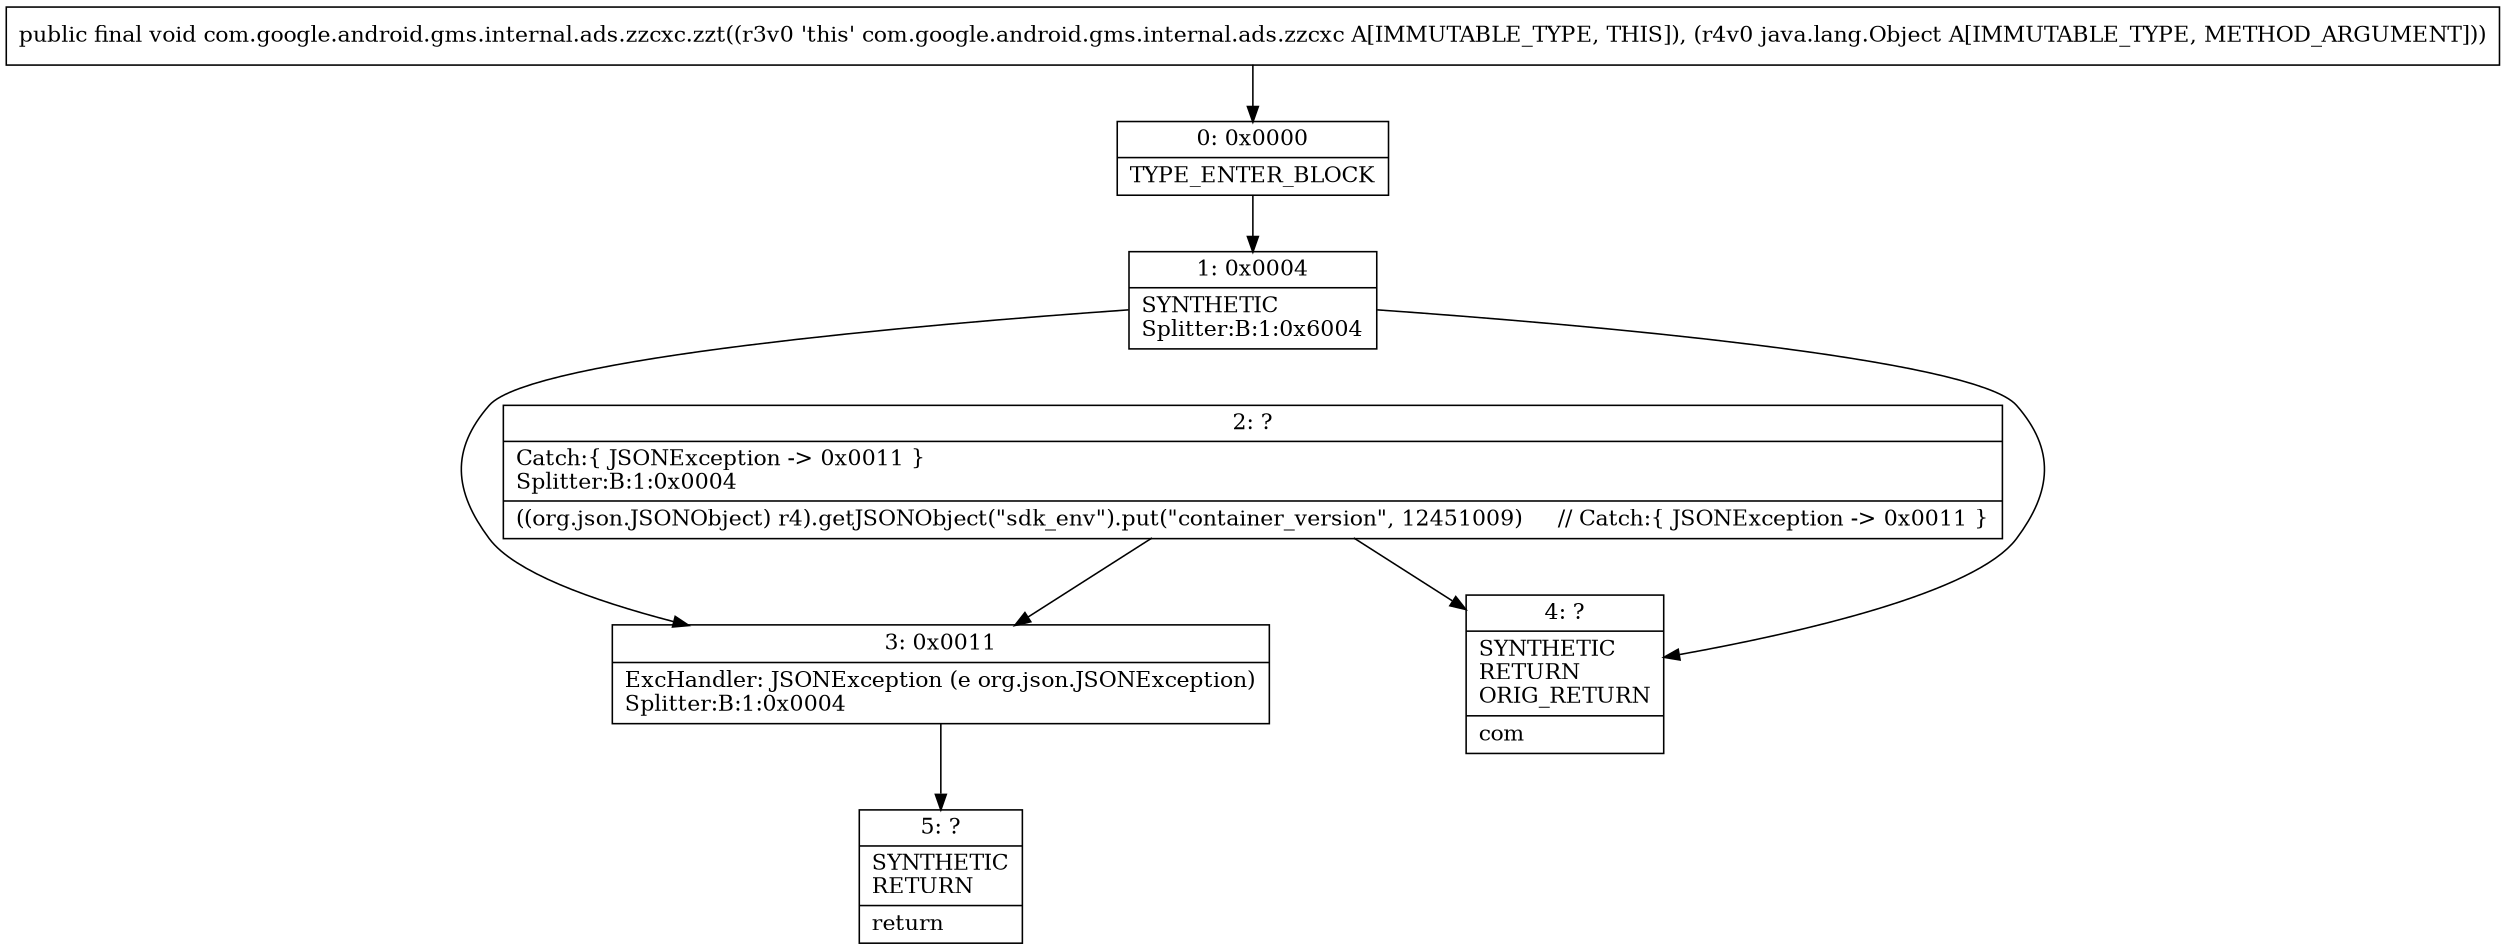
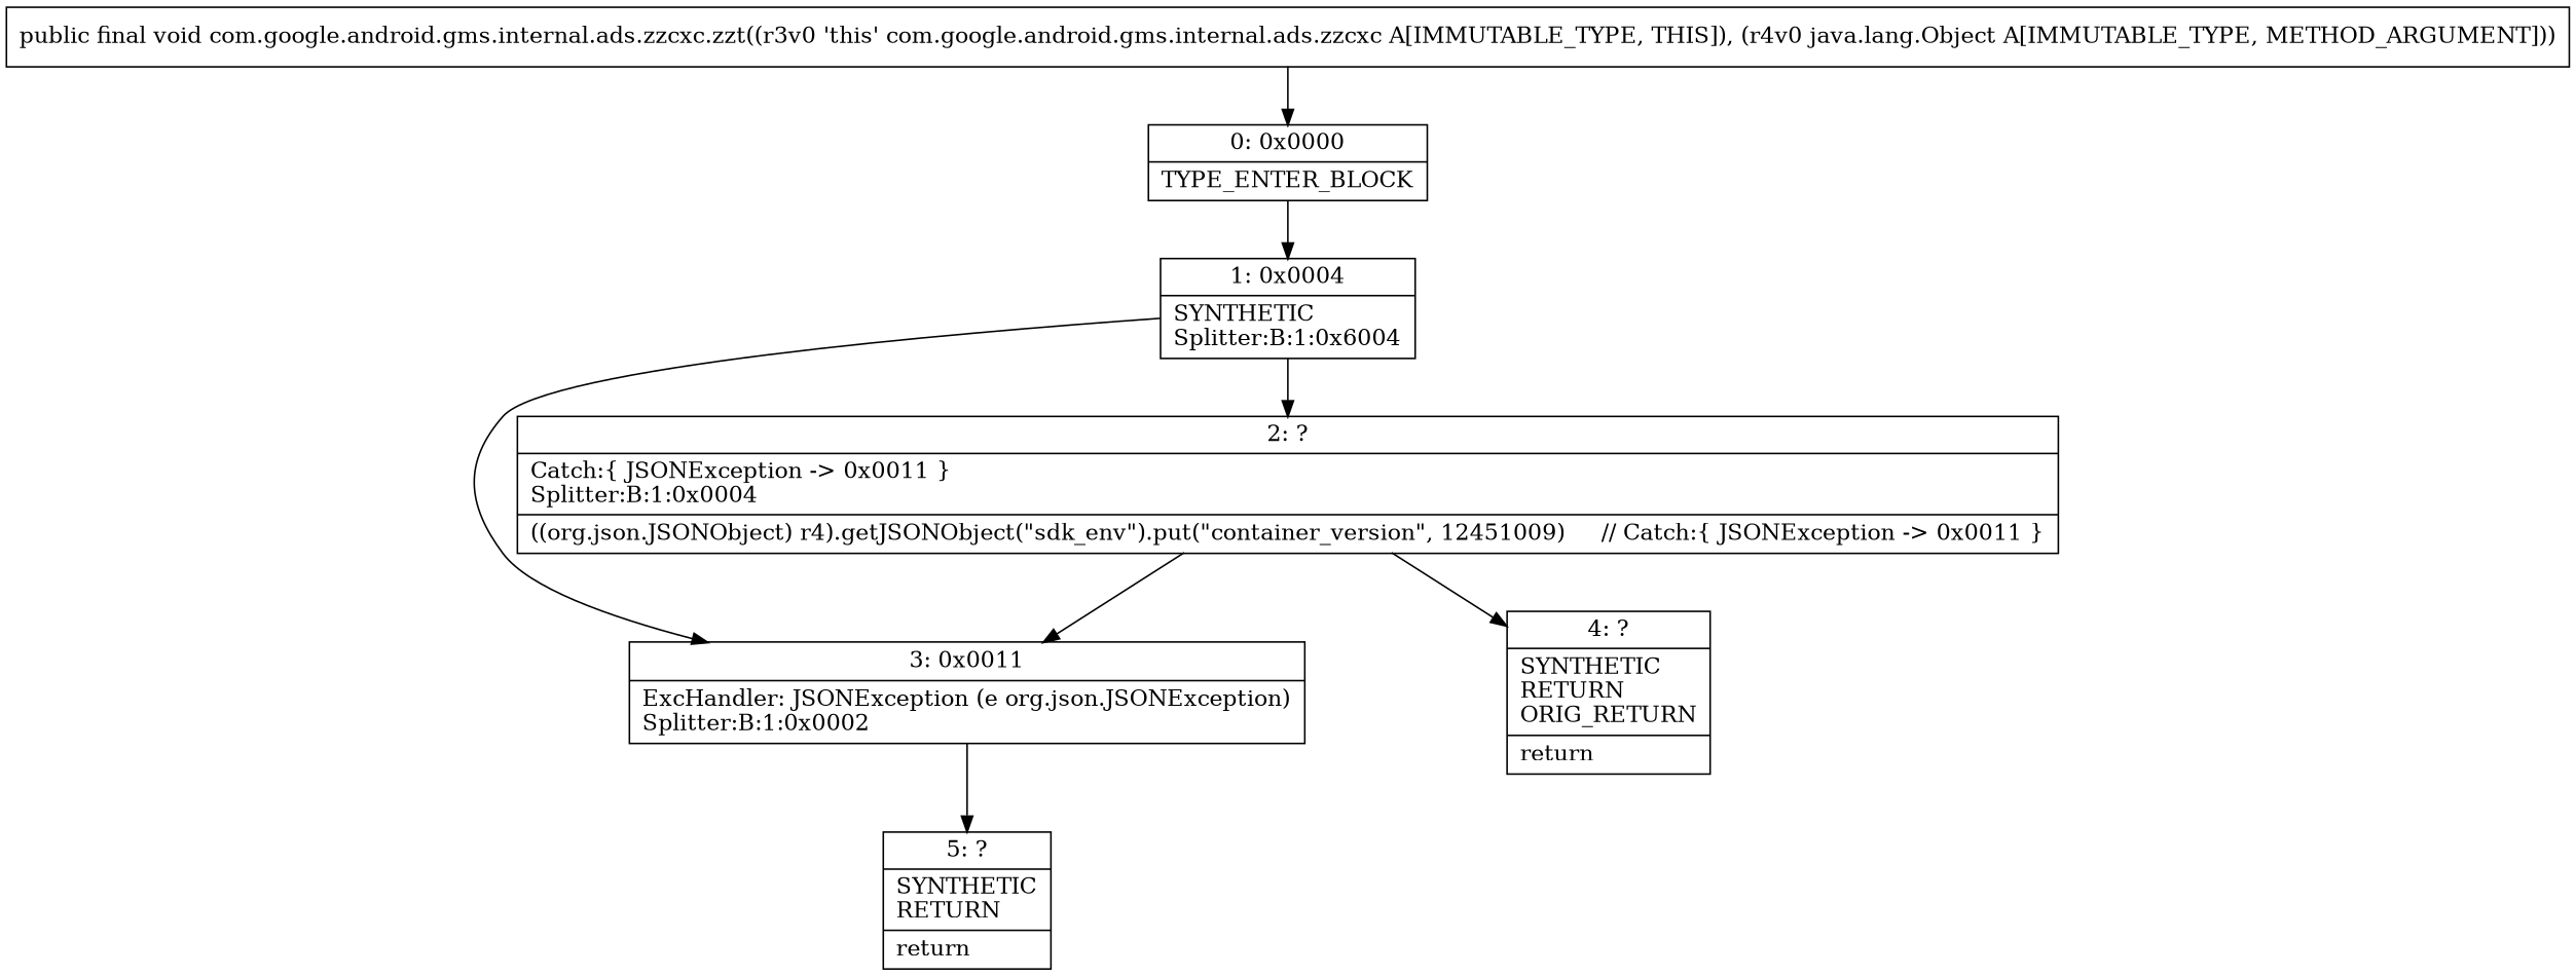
  digraph {
    node [shape=record]
    n1 [label="{0\:\ 0x0000|TYPE_ENTER_BLOCK\l}"]
    n2 [label="{1\:\ 0x0004|SYNTHETIC\lSplitter:B:1:0x6004\l}"]
    n3 [label="{2\:\ ?|Catch:\{ JSONException \-\> 0x0011 \}\lSplitter:B:1:0x0004\l|((org.json.JSONObject) r4).getJSONObject(\"sdk_env\").put(\"container_version\", 12451009)     \/\/ Catch:\{ JSONException \-\> 0x0011 \}\l}"]
-   n4 [label="{3\:\ 0x0011|ExcHandler: JSONException (e org.json.JSONException)\lSplitter:B:1:0x0004\l}"]
-   n5 [label="{4\:\ ?|SYNTHETIC\lRETURN\lORIG_RETURN\l|com\l}"]
+   n4 [label="{3\:\ 0x0011|ExcHandler: JSONException (e org.json.JSONException)\lSplitter:B:1:0x0002\l}"]
+   n5 [label="{4\:\ ?|SYNTHETIC\lRETURN\lORIG_RETURN\l|return\l}"]
    n6 [label="{5\:\ ?|SYNTHETIC\lRETURN\l|return\l}"]
    n7 [label="{public final void com.google.android.gms.internal.ads.zzcxc.zzt((r3v0 'this' com.google.android.gms.internal.ads.zzcxc A[IMMUTABLE_TYPE, THIS]), (r4v0 java.lang.Object A[IMMUTABLE_TYPE, METHOD_ARGUMENT])) }"]
    n1 -> n2
-   n2 -> n5
+   n2 -> n3
    n2 -> n4
    n3 -> n4
    n3 -> n5
    n4 -> n6
    n7 -> n1
  }
